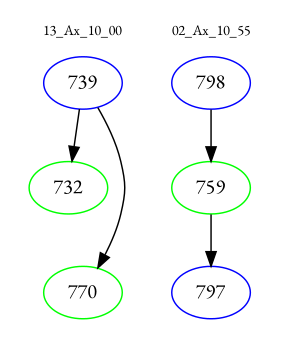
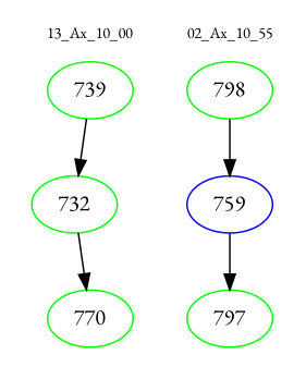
  digraph {
    fontname="EB Garamond"
    node [color=blue fontname="EB Garamond"]
    edge [color=black fontname="EB Garamond"]
-   n1 [label=739]
+   n1 [color=green label=739]
    n2 [color=green label=732]
    n3 [color=green label=770]
-   n4 [label=798]
-   n5 [color=green label=759]
-   n6 [label=797]
+   n4 [color=green label=798]
+   n5 [label=759]
+   n6 [color=green label=797]
    subgraph cluster_1 {
      color=white
      fontsize=10
      label="13_Ax_10_00"
      n1
      n2
      n3
    }
    subgraph cluster_2 {
      color=white
      fontsize=10
      label="02_Ax_10_55"
      n4
      n5
      n6
    }
    n1 -> n2
-   n1 -> n3
+   n2 -> n3
    n4 -> n5
    n5 -> n6
  }
